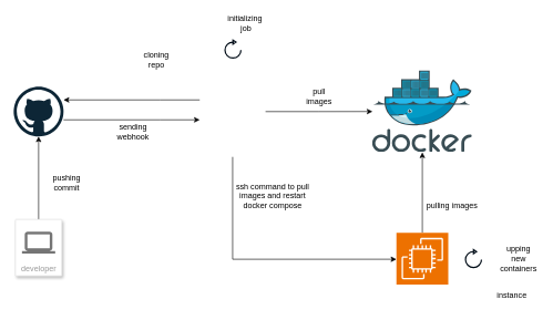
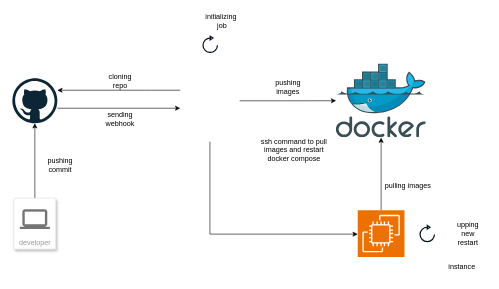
  <mxCell id="0" />
  <mxCell id="1" parent="0" />
  <mxCell id="2" style="edgeStyle=orthogonalEdgeStyle;rounded=0;orthogonalLoop=1;jettySize=auto;html=1;" edge="1" parent="1" source="3" target="10"><mxGeometry relative="1" as="geometry"><Array as="points"><mxPoint x="240" y="180" /><mxPoint x="240" y="180" /></Array></mxGeometry></mxCell>
  <mxCell id="3" value="" style="dashed=0;outlineConnect=0;html=1;align=center;labelPosition=center;verticalLabelPosition=bottom;verticalAlign=top;shape=mxgraph.weblogos.github" vertex="1" parent="1"><mxGeometry x="20" y="130" width="75" height="75" as="geometry" /></mxCell>
  <mxCell id="4" style="edgeStyle=orthogonalEdgeStyle;rounded=0;orthogonalLoop=1;jettySize=auto;html=1;" edge="1" parent="1" source="5" target="3"><mxGeometry relative="1" as="geometry" /></mxCell>
  <mxCell id="5" value="developer" style="strokeColor=#dddddd;shadow=1;strokeWidth=1;rounded=1;absoluteArcSize=1;arcSize=2;labelPosition=center;verticalLabelPosition=middle;align=center;verticalAlign=bottom;spacingLeft=0;fontColor=#999999;fontSize=12;whiteSpace=wrap;spacingBottom=2;html=1;" vertex="1" parent="1"><mxGeometry x="22.5" y="330" width="70" height="85" as="geometry" /></mxCell>
  <mxCell id="6" value="" style="sketch=0;dashed=0;connectable=0;html=1;fillColor=#757575;strokeColor=none;shape=mxgraph.gcp2.laptop;part=1;" vertex="1" parent="5"><mxGeometry x="0.5" width="50" height="33" relative="1" as="geometry"><mxPoint x="-25" y="18.5" as="offset" /></mxGeometry></mxCell>
  <mxCell id="7" style="edgeStyle=orthogonalEdgeStyle;rounded=0;orthogonalLoop=1;jettySize=auto;html=1;" edge="1" parent="1" source="10" target="3"><mxGeometry relative="1" as="geometry"><Array as="points"><mxPoint x="240" y="150" /><mxPoint x="240" y="150" /></Array></mxGeometry></mxCell>
  <mxCell id="8" style="edgeStyle=orthogonalEdgeStyle;rounded=0;orthogonalLoop=1;jettySize=auto;html=1;" edge="1" parent="1" source="10" target="11"><mxGeometry relative="1" as="geometry" /></mxCell>
  <mxCell id="9" style="edgeStyle=orthogonalEdgeStyle;rounded=0;orthogonalLoop=1;jettySize=auto;html=1;" edge="1" parent="1" source="10" target="13"><mxGeometry relative="1" as="geometry"><Array as="points"><mxPoint x="350" y="390" /></Array></mxGeometry></mxCell>
  <mxCell id="10" value="" style="shape=image;verticalLabelPosition=bottom;labelBackgroundColor=default;verticalAlign=top;aspect=fixed;imageAspect=0;image=https://upload.wikimedia.org/wikipedia/commons/thumb/e/e9/Jenkins_logo.svg/1200px-Jenkins_logo.svg.png;" vertex="1" parent="1"><mxGeometry x="300" y="99.15" width="99" height="136.71" as="geometry" /></mxCell>
  <mxCell id="11" value="" style="image;sketch=0;aspect=fixed;html=1;points=[];align=center;fontSize=12;image=img/lib/mscae/Docker.svg;" vertex="1" parent="1"><mxGeometry x="560" y="106.01" width="150" height="123" as="geometry" /></mxCell>
  <mxCell id="12" style="edgeStyle=orthogonalEdgeStyle;rounded=0;orthogonalLoop=1;jettySize=auto;html=1;" edge="1" parent="1" source="13" target="11"><mxGeometry relative="1" as="geometry" /></mxCell>
  <mxCell id="13" value="" style="sketch=0;points=[[0,0,0],[0.25,0,0],[0.5,0,0],[0.75,0,0],[1,0,0],[0,1,0],[0.25,1,0],[0.5,1,0],[0.75,1,0],[1,1,0],[0,0.25,0],[0,0.5,0],[0,0.75,0],[1,0.25,0],[1,0.5,0],[1,0.75,0]];outlineConnect=0;fontColor=#232F3E;fillColor=#ED7100;strokeColor=#ffffff;dashed=0;verticalLabelPosition=bottom;verticalAlign=top;align=center;html=1;fontSize=12;fontStyle=0;aspect=fixed;shape=mxgraph.aws4.resourceIcon;resIcon=mxgraph.aws4.ec2;" vertex="1" parent="1"><mxGeometry x="596" y="350" width="78" height="78" as="geometry" /></mxCell>
  <mxCell id="14" value="instance" style="text;html=1;align=center;verticalAlign=middle;whiteSpace=wrap;rounded=0;" vertex="1" parent="1"><mxGeometry x="740" y="430" width="60" height="30" as="geometry" /></mxCell>
  <mxCell id="15" value="" style="html=1;verticalLabelPosition=bottom;align=center;labelBackgroundColor=#ffffff;verticalAlign=top;strokeWidth=2;strokeColor=#000C17;shadow=0;dashed=0;shape=mxgraph.ios7.icons.reload;" vertex="1" parent="1"><mxGeometry x="338" y="60" width="24" height="27" as="geometry" /></mxCell>
  <mxCell id="16" value="initializing&amp;nbsp;&lt;div&gt;job&lt;/div&gt;" style="text;html=1;align=center;verticalAlign=middle;whiteSpace=wrap;rounded=0;" vertex="1" parent="1"><mxGeometry x="340" y="20" width="60" height="30" as="geometry" /></mxCell>
  <mxCell id="17" value="pushing commit" style="text;html=1;align=center;verticalAlign=middle;whiteSpace=wrap;rounded=0;" vertex="1" parent="1"><mxGeometry x="70" y="260" width="60" height="30" as="geometry" /></mxCell>
  <mxCell id="18" value="sending webhook" style="text;html=1;align=center;verticalAlign=middle;whiteSpace=wrap;rounded=0;" vertex="1" parent="1"><mxGeometry x="170" y="183" width="60" height="30" as="geometry" /></mxCell>
- <mxCell id="19" value="cloning repo" style="text;html=1;align=center;verticalAlign=middle;whiteSpace=wrap;rounded=0;" vertex="1" parent="1"><mxGeometry x="205" y="75" width="60" height="30" as="geometry" /></mxCell>
- <mxCell id="20" value="pull images" style="text;html=1;align=center;verticalAlign=middle;whiteSpace=wrap;rounded=0;" vertex="1" parent="1"><mxGeometry x="450" y="130" width="60" height="30" as="geometry" /></mxCell>
- <mxCell id="21" value="ssh command to pull images and restart docker compose" style="text;html=1;align=center;verticalAlign=middle;whiteSpace=wrap;rounded=0;" vertex="1" parent="1"><mxGeometry x="350" y="280" width="120" height="30" as="geometry" /></mxCell>
+ <mxCell id="19" value="cloning repo" style="text;html=1;align=center;verticalAlign=middle;whiteSpace=wrap;rounded=0;" vertex="1" parent="1"><mxGeometry x="170" y="120" width="60" height="30" as="geometry" /></mxCell>
+ <mxCell id="20" value="pushing images" style="text;html=1;align=center;verticalAlign=middle;whiteSpace=wrap;rounded=0;" vertex="1" parent="1"><mxGeometry x="450" y="130" width="60" height="30" as="geometry" /></mxCell>
+ <mxCell id="21" value="ssh command to pull images and restart docker compose" style="text;html=1;align=center;verticalAlign=middle;whiteSpace=wrap;rounded=0;" vertex="1" parent="1"><mxGeometry x="430" y="235" width="120" height="30" as="geometry" /></mxCell>
  <mxCell id="22" value="pulling images" style="text;html=1;align=center;verticalAlign=middle;whiteSpace=wrap;rounded=0;" vertex="1" parent="1"><mxGeometry x="630" y="295" width="100" height="30" as="geometry" /></mxCell>
  <mxCell id="23" value="" style="html=1;verticalLabelPosition=bottom;align=center;labelBackgroundColor=#ffffff;verticalAlign=top;strokeWidth=2;strokeColor=#000C17;shadow=0;dashed=0;shape=mxgraph.ios7.icons.reload;" vertex="1" parent="1"><mxGeometry x="700" y="375.5" width="24" height="27" as="geometry" /></mxCell>
- <mxCell id="24" value="upping new containers" style="text;html=1;align=center;verticalAlign=middle;whiteSpace=wrap;rounded=0;" vertex="1" parent="1"><mxGeometry x="750" y="374" width="60" height="30" as="geometry" /></mxCell>
+ <mxCell id="24" value="upping new restart" style="text;html=1;align=center;verticalAlign=middle;whiteSpace=wrap;rounded=0;" vertex="1" parent="1"><mxGeometry x="750" y="374" width="60" height="30" as="geometry" /></mxCell>
